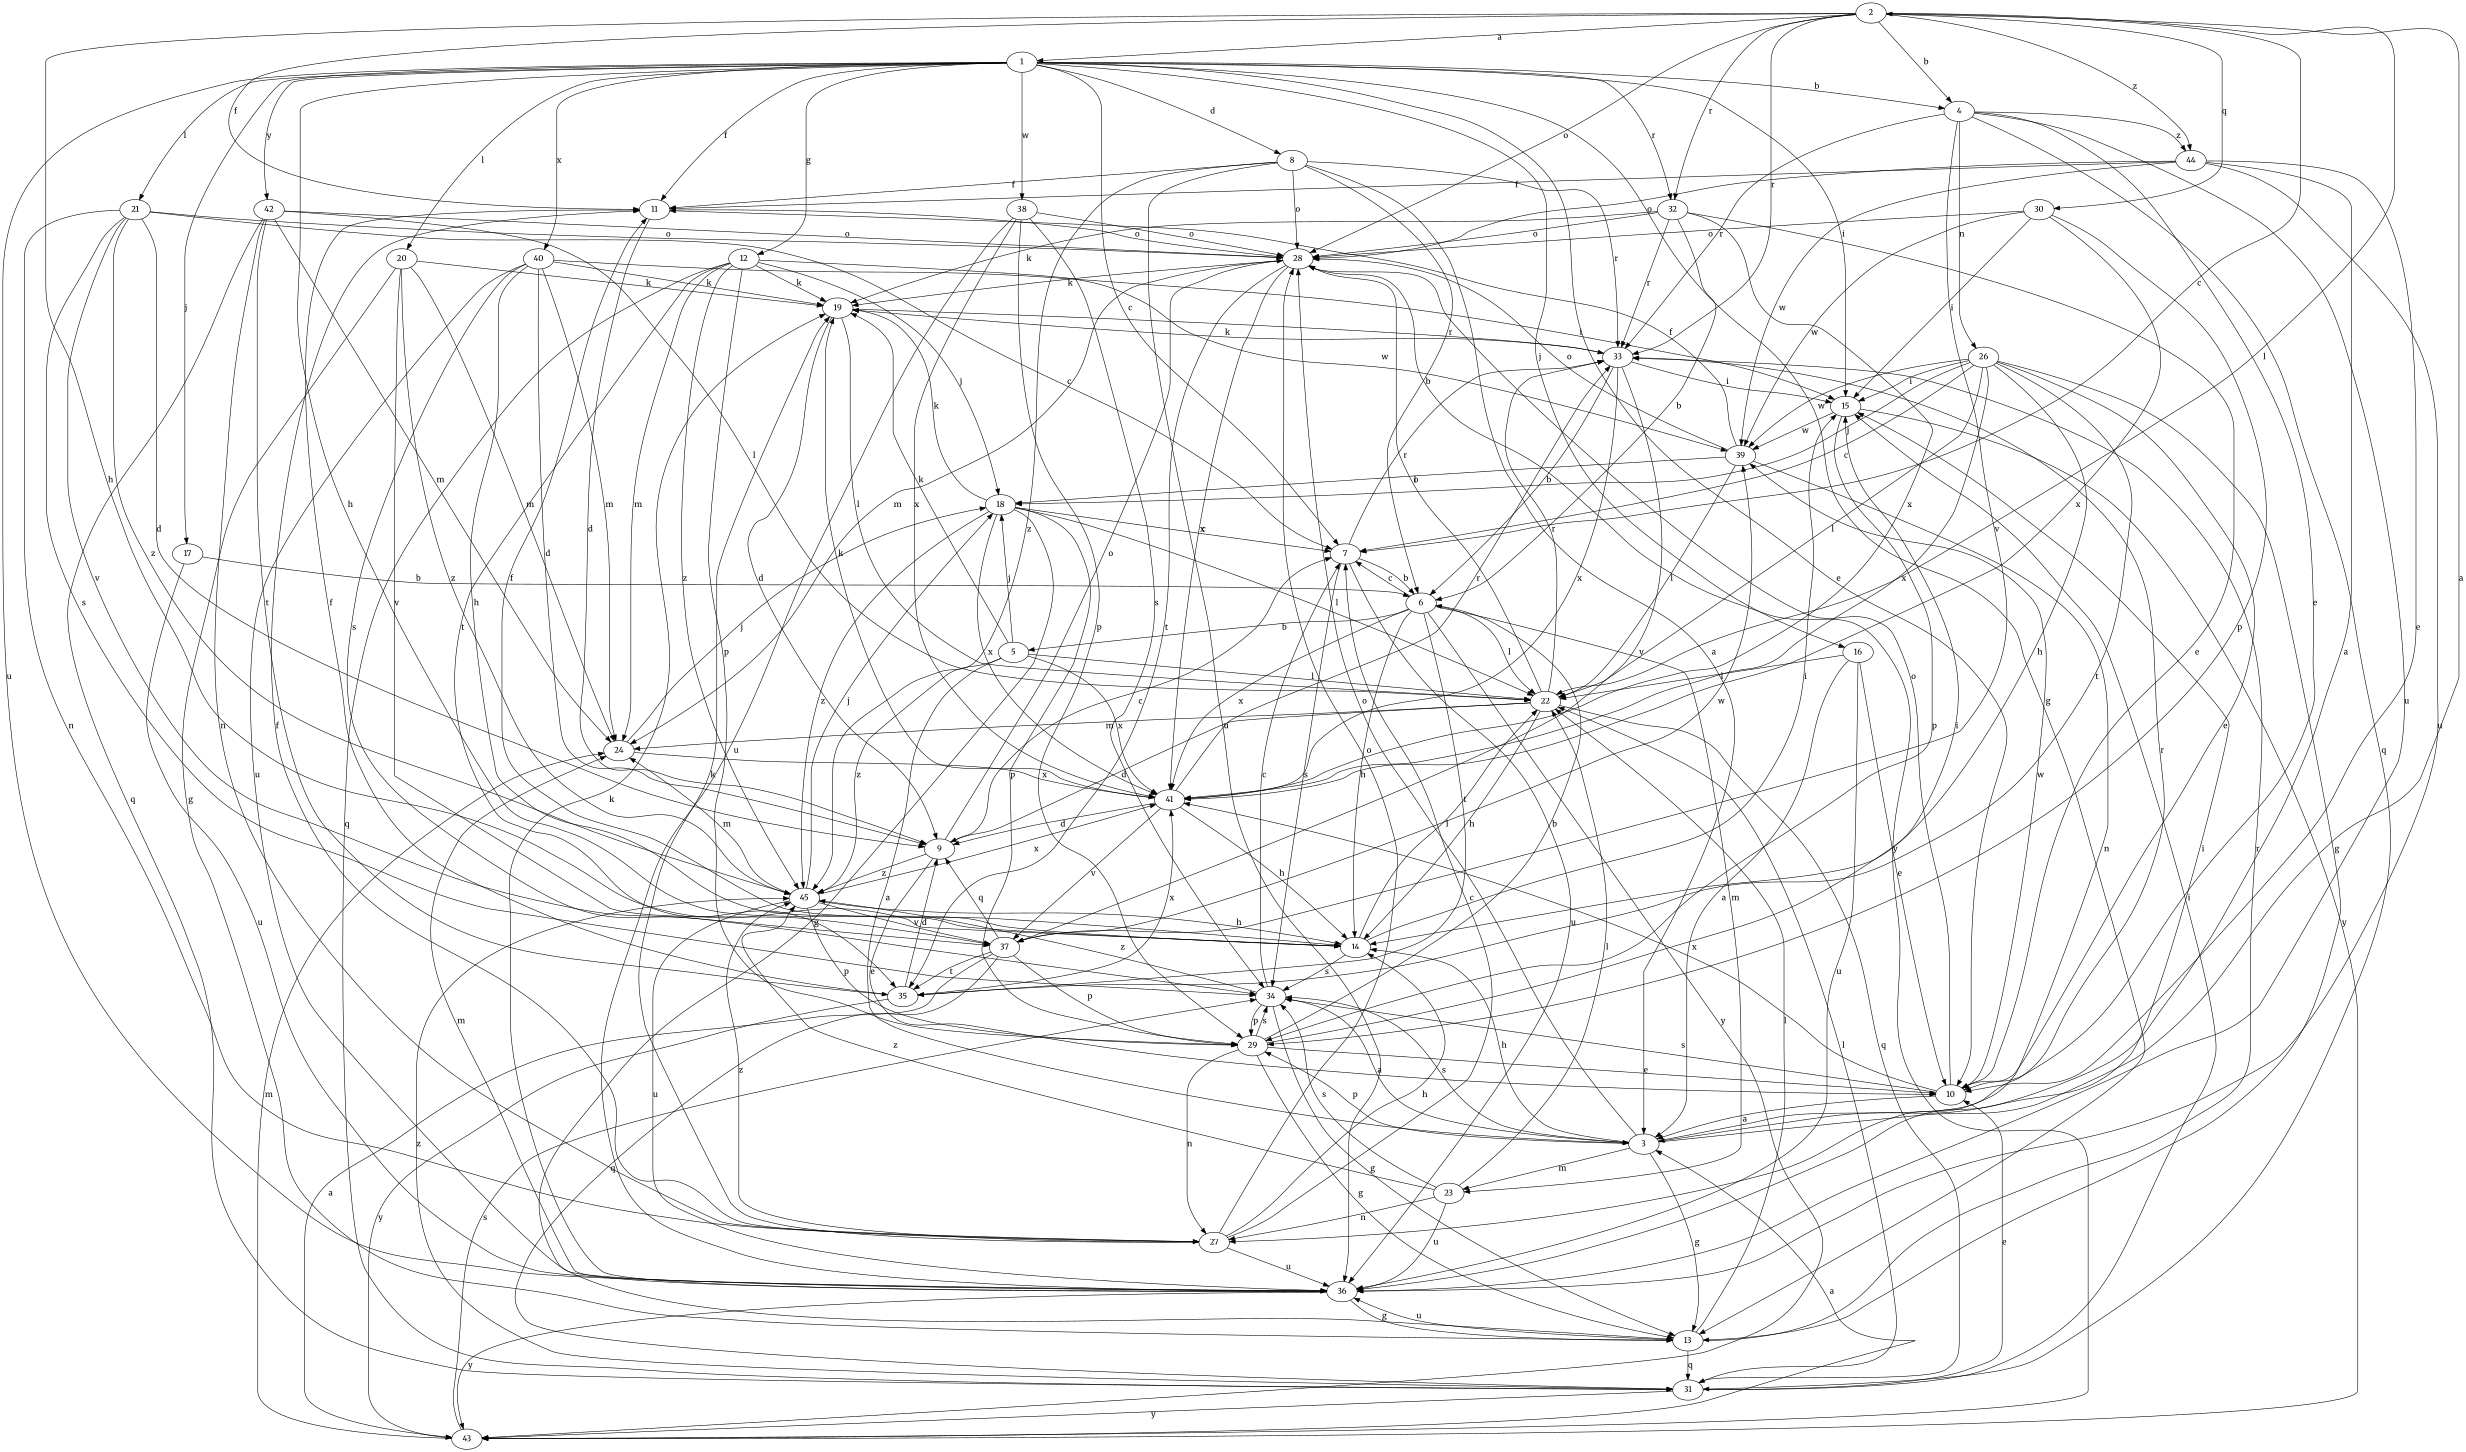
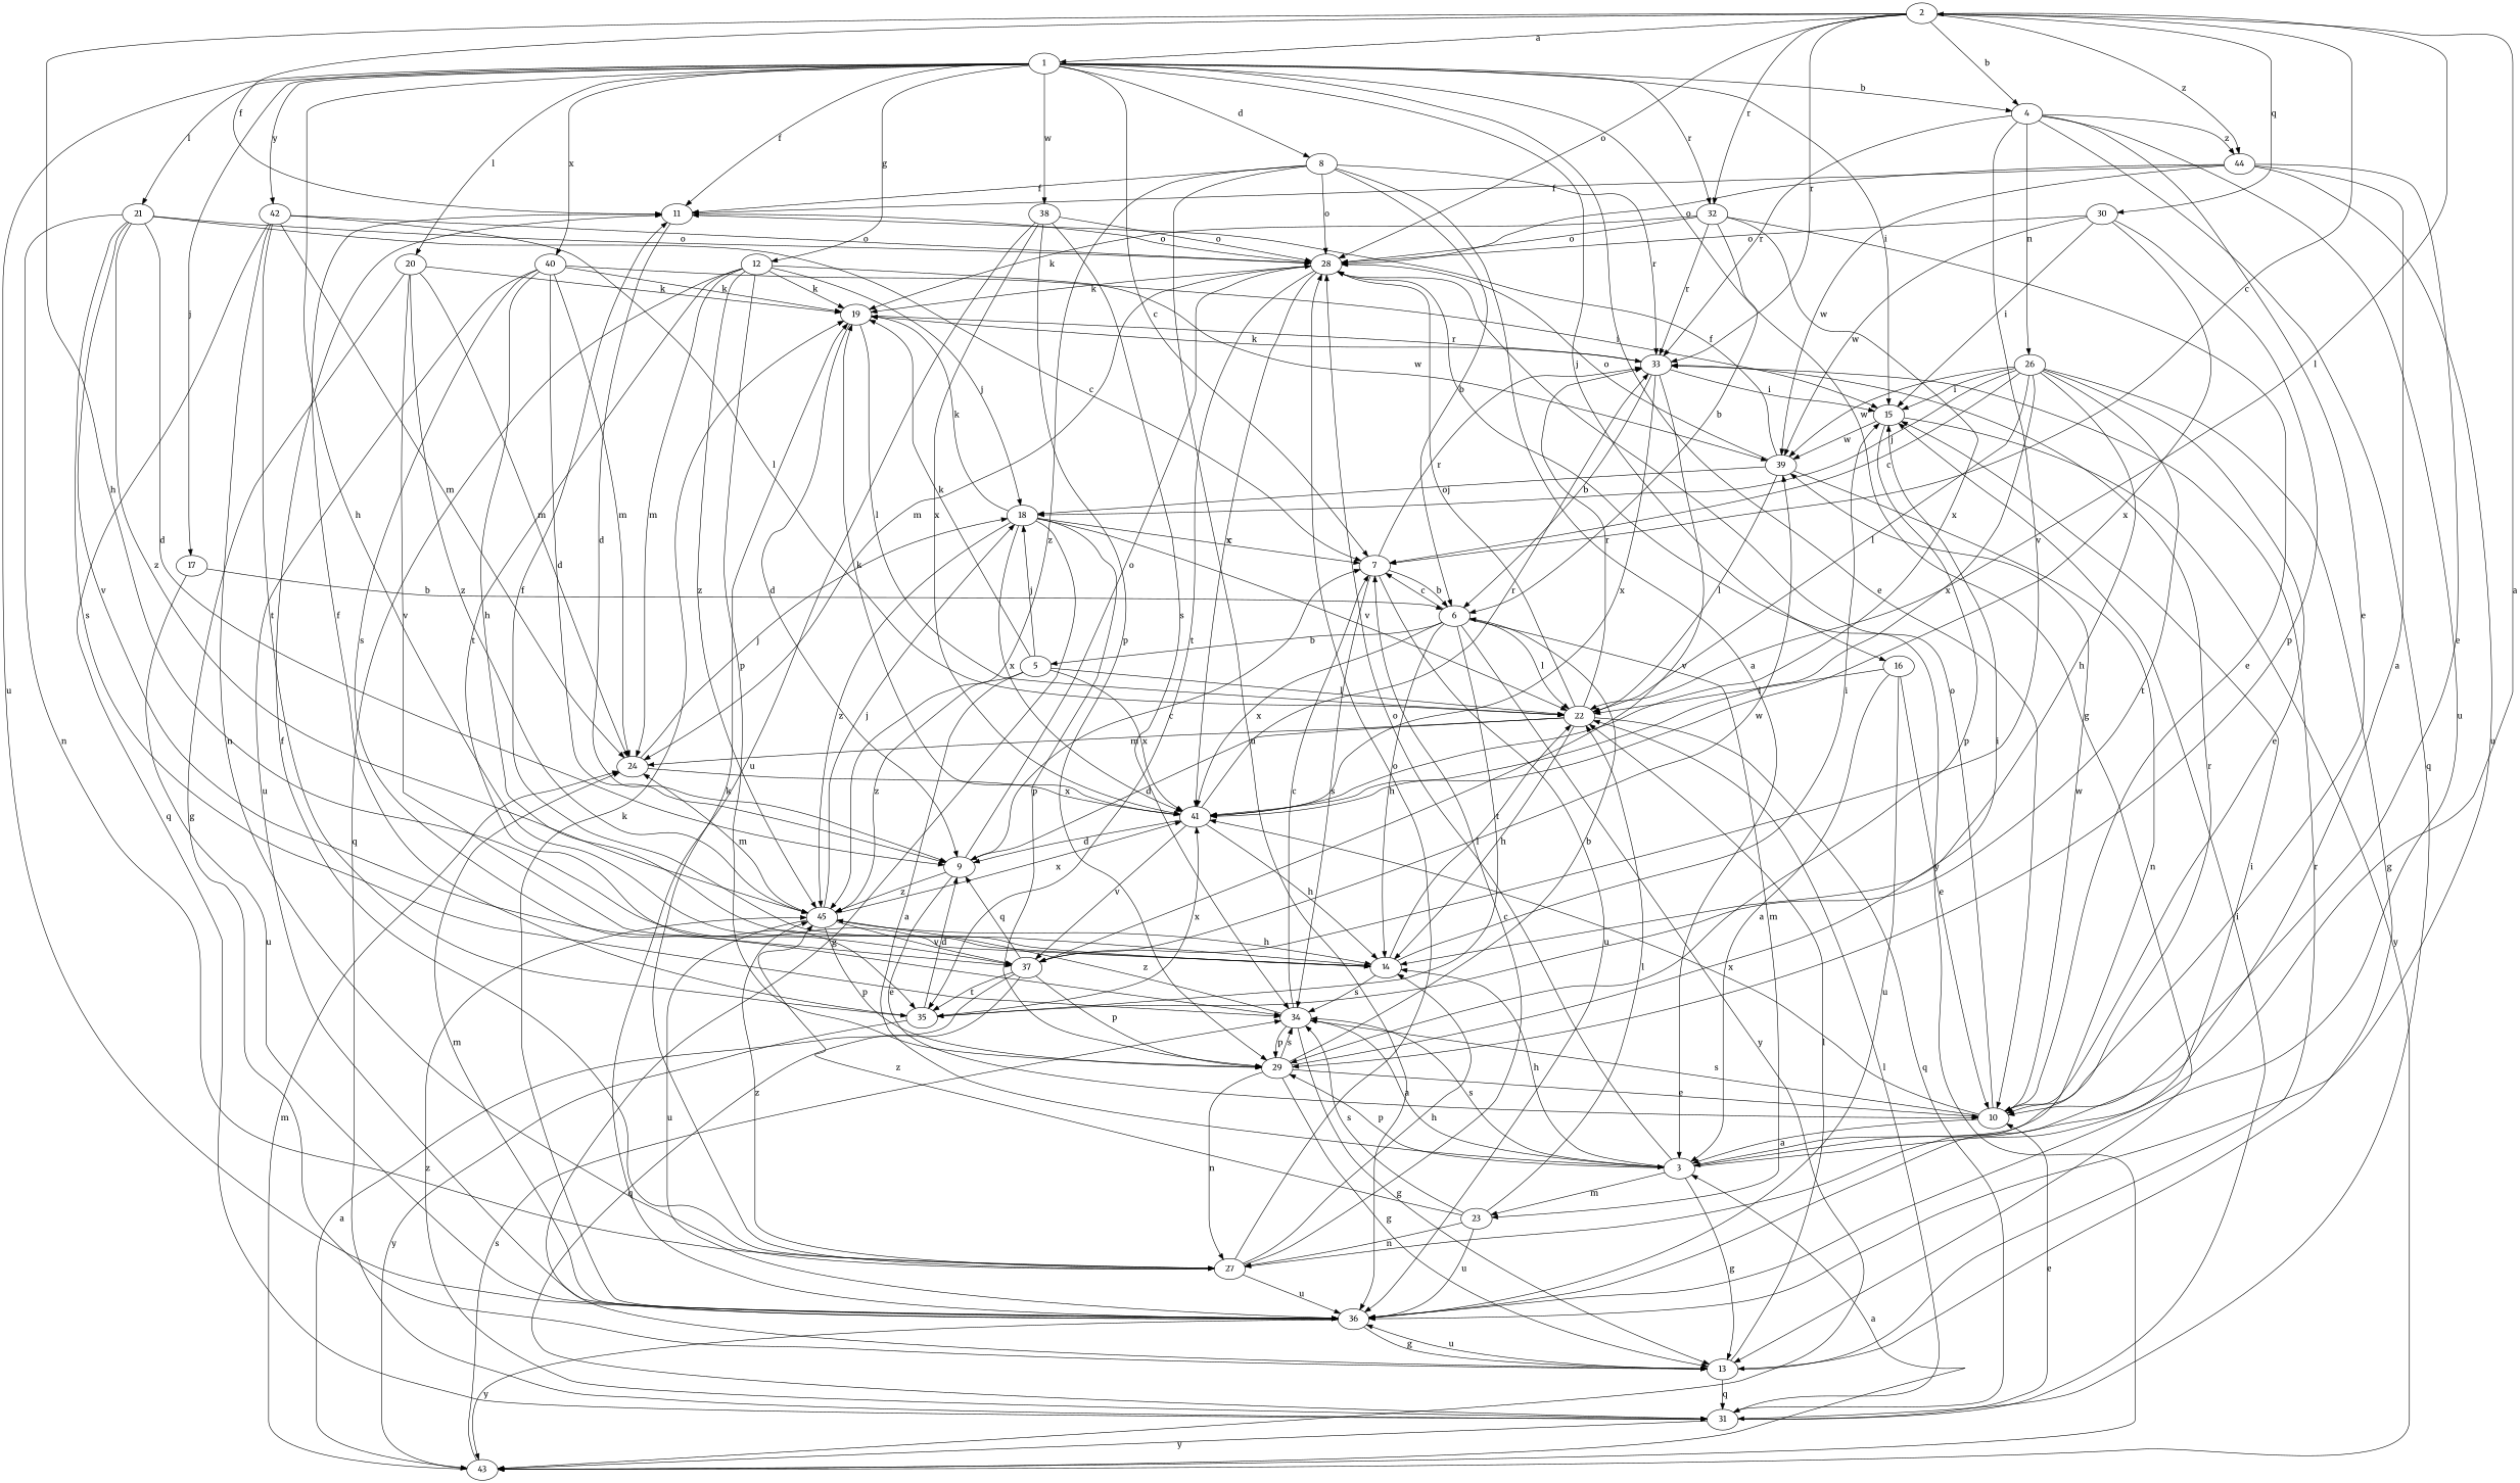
  strict digraph {
    fontname=Merriweather
    node [fontname=Merriweather]
    edge [fontname=Merriweather]
    2
    1
    44
    4
    7
    32
    33
    11
    22
    14
    30
    28
    8
    10
    16
    17
    21
    40
    12
    13
    20
    36
    15
    42
    38
    3
    39
    37
    31
    26
    34
    6
    19
    41
    9
    24
    29
    35
    43
    45
    27
    18
    23
    5
    2 -> 1 [label=a]
    2 -> 44 [label=z]
    2 -> 4 [label=b]
    2 -> 7 [label=c]
    2 -> 32 [label=r]
    2 -> 33 [label=r]
    2 -> 11 [label=f]
    2 -> 22 [label=l]
    2 -> 14 [label=h]
    2 -> 30 [label=q]
    2 -> 28 [label=o]
    1 -> 4 [label=b]
    1 -> 7 [label=c]
    1 -> 32 [label=r]
    1 -> 11 [label=f]
    1 -> 14 [label=h]
    1 -> 8 [label=d]
    1 -> 10 [label=e]
    1 -> 16 [label=j]
    1 -> 17 [label=j]
    1 -> 21 [label=l]
    1 -> 40 [label=x]
    1 -> 12 [label=g]
    1 -> 13 [label=g]
    1 -> 20 [label=l]
    1 -> 36 [label=u]
    1 -> 15 [label=i]
    1 -> 42 [label=y]
    1 -> 38 [label=w]
    44 -> 11 [label=f]
    44 -> 28 [label=o]
    44 -> 10 [label=e]
    44 -> 36 [label=u]
    44 -> 3 [label=a]
    44 -> 39 [label=w]
    4 -> 44 [label=z]
    4 -> 33 [label=r]
    4 -> 10 [label=e]
    4 -> 36 [label=u]
    4 -> 37 [label=v]
    4 -> 31 [label=q]
    4 -> 26 [label=n]
    7 -> 33 [label=r]
    7 -> 36 [label=u]
    7 -> 34 [label=s]
    7 -> 6 [label=b]
    32 -> 33 [label=r]
    32 -> 28 [label=o]
    32 -> 10 [label=e]
    32 -> 6 [label=b]
    32 -> 19 [label=k]
    32 -> 41 [label=x]
    33 -> 15 [label=i]
    33 -> 37 [label=v]
    33 -> 6 [label=b]
    33 -> 19 [label=k]
    33 -> 41 [label=x]
    11 -> 28 [label=o]
    11 -> 9 [label=d]
    22 -> 33 [label=r]
    22 -> 14 [label=h]
    22 -> 28 [label=o]
    22 -> 31 [label=q]
    22 -> 9 [label=d]
    22 -> 24 [label=m]
    14 -> 11 [label=f]
    14 -> 22 [label=l]
    14 -> 15 [label=i]
    14 -> 34 [label=s]
    30 -> 28 [label=o]
    30 -> 15 [label=i]
    30 -> 39 [label=w]
    30 -> 41 [label=x]
    30 -> 29 [label=p]
    28 -> 19 [label=k]
    28 -> 41 [label=x]
    28 -> 24 [label=m]
    28 -> 35 [label=t]
    28 -> 43 [label=y]
    8 -> 33 [label=r]
    8 -> 11 [label=f]
    8 -> 28 [label=o]
    8 -> 36 [label=u]
    8 -> 3 [label=a]
    8 -> 6 [label=b]
    8 -> 45 [label=z]
    10 -> 28 [label=o]
    10 -> 3 [label=a]
    10 -> 39 [label=w]
    10 -> 34 [label=s]
    10 -> 41 [label=x]
    16 -> 22 [label=l]
    16 -> 10 [label=e]
    16 -> 36 [label=u]
    16 -> 3 [label=a]
    17 -> 36 [label=u]
    17 -> 6 [label=b]
    21 -> 7 [label=c]
    21 -> 28 [label=o]
    21 -> 37 [label=v]
    21 -> 34 [label=s]
    21 -> 9 [label=d]
    21 -> 45 [label=z]
    21 -> 27 [label=n]
    40 -> 14 [label=h]
    40 -> 36 [label=u]
    40 -> 15 [label=i]
    40 -> 34 [label=s]
    40 -> 19 [label=k]
    40 -> 9 [label=d]
    40 -> 24 [label=m]
    12 -> 39 [label=w]
    12 -> 31 [label=q]
    12 -> 19 [label=k]
    12 -> 24 [label=m]
    12 -> 29 [label=p]
    12 -> 35 [label=t]
    12 -> 45 [label=z]
    12 -> 18 [label=j]
    13 -> 33 [label=r]
    13 -> 22 [label=l]
    13 -> 36 [label=u]
    13 -> 31 [label=q]
    20 -> 13 [label=g]
    20 -> 37 [label=v]
    20 -> 19 [label=k]
    20 -> 24 [label=m]
    20 -> 45 [label=z]
    36 -> 13 [label=g]
    36 -> 15 [label=i]
    36 -> 19 [label=k]
    36 -> 24 [label=m]
    36 -> 43 [label=y]
    15 -> 39 [label=w]
    15 -> 29 [label=p]
    15 -> 43 [label=y]
    42 -> 22 [label=l]
    42 -> 28 [label=o]
    42 -> 31 [label=q]
    42 -> 24 [label=m]
    42 -> 35 [label=t]
    42 -> 27 [label=n]
    38 -> 28 [label=o]
    38 -> 36 [label=u]
    38 -> 34 [label=s]
    38 -> 41 [label=x]
    38 -> 29 [label=p]
    3 -> 2 [label=a]
    3 -> 33 [label=r]
    3 -> 14 [label=h]
    3 -> 28 [label=o]
    3 -> 13 [label=g]
    3 -> 34 [label=s]
    3 -> 29 [label=p]
    3 -> 23 [label=m]
    39 -> 11 [label=f]
    39 -> 22 [label=l]
    39 -> 28 [label=o]
    39 -> 27 [label=n]
-   39 -> 18 [label=l]
+   39 -> 18 [label=j]
    37 -> 39 [label=w]
    37 -> 31 [label=q]
    37 -> 9 [label=q]
    37 -> 29 [label=p]
    37 -> 35 [label=t]
    37 -> 43 [label=a]
    31 -> 22 [label=l]
    31 -> 10 [label=e]
    31 -> 15 [label=i]
    31 -> 43 [label=y]
    31 -> 45 [label=z]
    26 -> 7 [label=c]
    26 -> 22 [label=l]
    26 -> 14 [label=h]
    26 -> 10 [label=e]
    26 -> 13 [label=g]
    26 -> 15 [label=i]
    26 -> 39 [label=w]
    26 -> 41 [label=x]
    26 -> 35 [label=t]
    26 -> 18 [label=j]
    34 -> 7 [label=c]
    34 -> 13 [label=g]
    34 -> 3 [label=a]
    34 -> 29 [label=p]
    34 -> 45 [label=z]
    6 -> 7 [label=c]
    6 -> 22 [label=l]
    6 -> 14 [label=h]
    6 -> 41 [label=x]
    6 -> 35 [label=t]
    6 -> 43 [label=y]
    6 -> 23 [label=m]
    6 -> 5 [label=b]
    19 -> 33 [label=r]
    19 -> 22 [label=l]
    19 -> 9 [label=d]
    41 -> 33 [label=r]
    41 -> 14 [label=h]
    41 -> 37 [label=v]
    41 -> 19 [label=k]
    41 -> 9 [label=d]
    9 -> 7 [label=c]
    9 -> 28 [label=o]
    9 -> 10 [label=e]
    9 -> 45 [label=z]
    24 -> 41 [label=x]
    24 -> 18 [label=j]
    29 -> 10 [label=e]
    29 -> 13 [label=g]
    29 -> 15 [label=i]
    29 -> 34 [label=s]
    29 -> 6 [label=b]
    29 -> 27 [label=n]
    35 -> 11 [label=f]
    35 -> 41 [label=x]
    35 -> 9 [label=d]
    35 -> 43 [label=y]
    43 -> 3 [label=a]
    43 -> 34 [label=s]
    43 -> 24 [label=m]
    45 -> 14 [label=h]
    45 -> 36 [label=u]
    45 -> 37 [label=v]
    45 -> 41 [label=x]
    45 -> 24 [label=m]
    45 -> 29 [label=p]
    45 -> 18 [label=j]
    27 -> 7 [label=c]
    27 -> 11 [label=f]
    27 -> 14 [label=h]
    27 -> 28 [label=o]
    27 -> 36 [label=u]
    27 -> 19 [label=k]
    27 -> 45 [label=z]
    18 -> 7 [label=c]
-   18 -> 22 [label=l]
+   18 -> 22 [label=v]
    18 -> 13 [label=g]
    18 -> 19 [label=k]
    18 -> 41 [label=x]
    18 -> 29 [label=p]
    18 -> 45 [label=z]
    23 -> 22 [label=l]
    23 -> 36 [label=u]
    23 -> 34 [label=s]
    23 -> 45 [label=z]
    23 -> 27 [label=n]
    5 -> 22 [label=l]
    5 -> 3 [label=a]
    5 -> 19 [label=k]
    5 -> 41 [label=x]
    5 -> 45 [label=z]
    5 -> 18 [label=j]
  }
